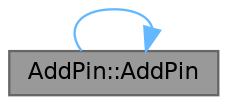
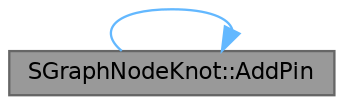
  digraph {
    rankdir=LR
-   n1 [color=gray40 fillcolor=grey60 fontcolor=black fontname=Helvetica fontsize=10 height=0.2 label="AddPin::AddPin" shape=box style=filled width=0.4]
+   n1 [color=gray40 fillcolor=grey60 fontcolor=black fontname=Helvetica fontsize=10 height=0.2 label="SGraphNodeKnot::AddPin" shape=box style=filled width=0.4]
    n1 -> n1 [color=steelblue1 fontname=Helvetica fontsize=10 labelfontname=Helvetica labelfontsize=10 style=solid]
  }
